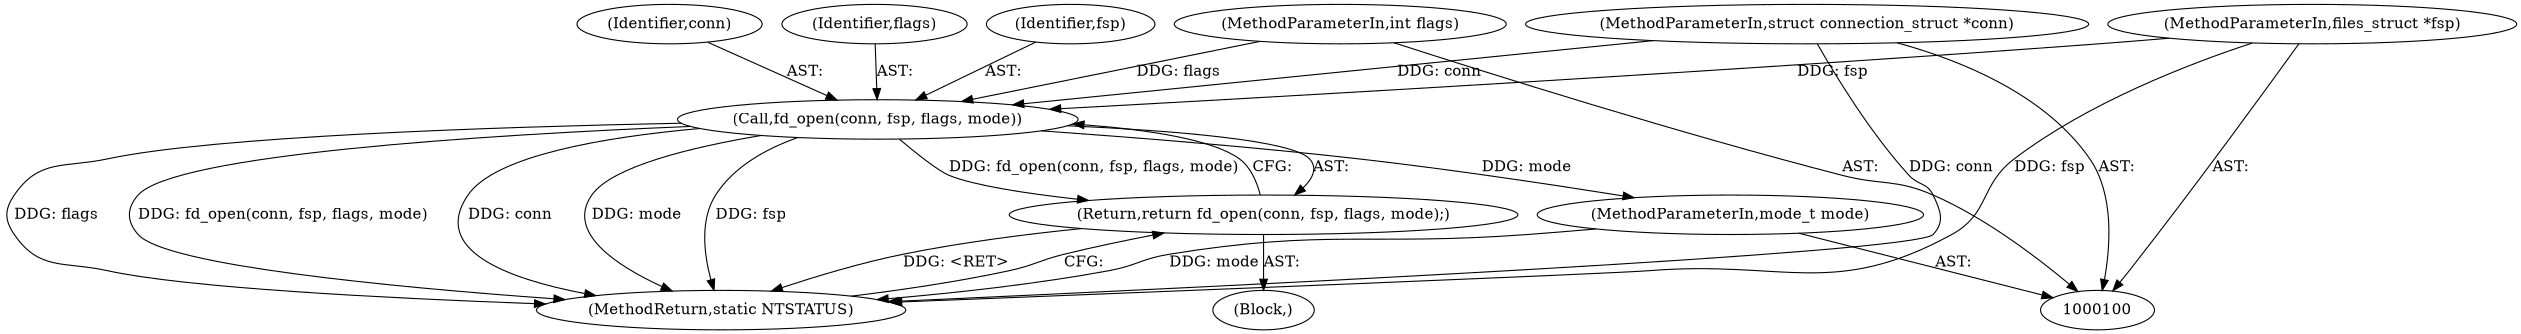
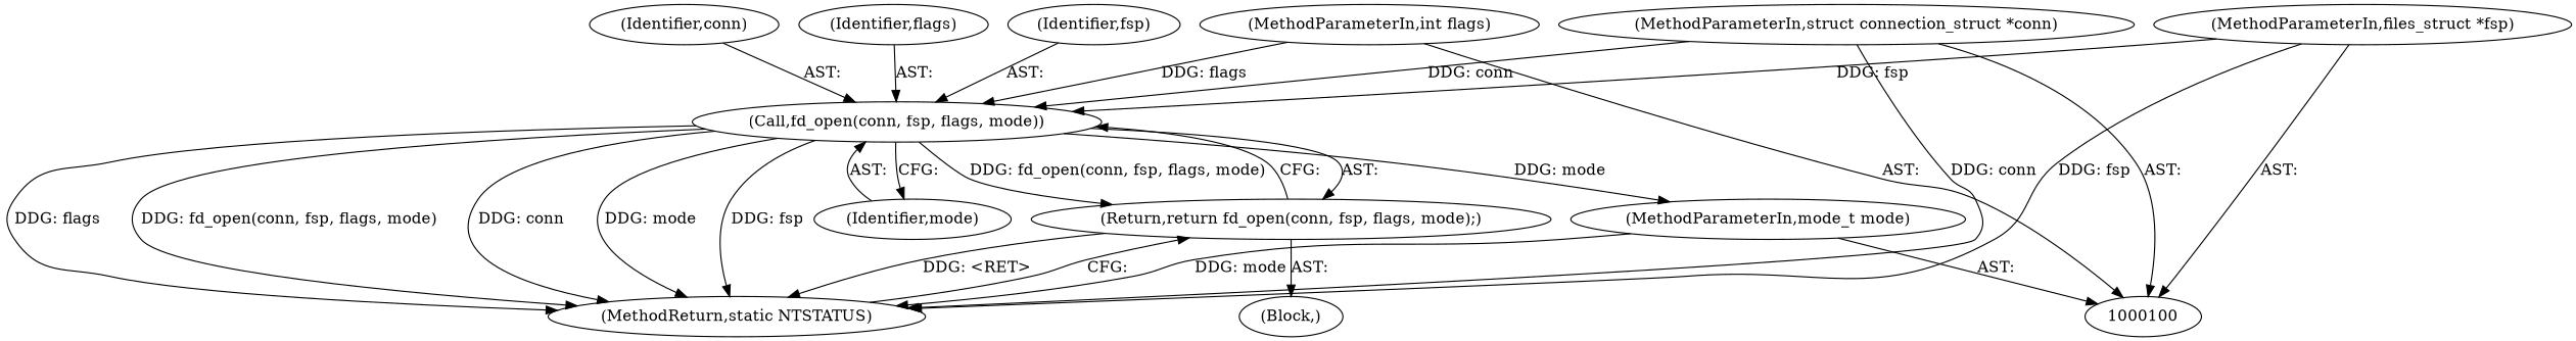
  digraph {
    n1 [label="(Call,fd_open(conn, fsp, flags, mode))"]
    n2 [label="(Return,return fd_open(conn, fsp, flags, mode);)"]
+   n3 [label="(Identifier,mode)"]
    n4 [label="(MethodReturn,static NTSTATUS)"]
    n5 [label="(MethodParameterIn,mode_t mode)"]
    n6 [label="(Block,)"]
    n7 [label="(MethodParameterIn,struct connection_struct *conn)"]
    1000100
    n9 [label="(MethodParameterIn,files_struct *fsp)"]
    n10 [label="(MethodParameterIn,int flags)"]
    n11 [label="(Identifier,conn)"]
    n12 [label="(Identifier,flags)"]
    n13 [label="(Identifier,fsp)"]
    n1 -> n2 [label="AST: "]
    n1 -> n2 [label="DDG: fd_open(conn, fsp, flags, mode)"]
+   n1 -> n3 [label="CFG: "]
    n1 -> n4 [label="DDG: flags"]
    n1 -> n4 [label="DDG: fd_open(conn, fsp, flags, mode)"]
    n1 -> n4 [label="DDG: conn"]
    n1 -> n4 [label="DDG: mode"]
    n1 -> n4 [label="DDG: fsp"]
    n1 -> n5 [label="DDG: mode"]
    n2 -> n1 [label="CFG: "]
    n2 -> n4 [label="DDG: <RET>"]
    n2 -> n6 [label="AST: "]
+   n3 -> n1 [label="AST: "]
    n4 -> n2 [label="CFG: "]
    n5 -> n4 [label="DDG: mode"]
    n5 -> 1000100 [label="AST: "]
    n7 -> n1 [label="DDG: conn"]
    n7 -> n4 [label="DDG: conn"]
    n7 -> 1000100 [label="AST: "]
    n9 -> n1 [label="DDG: fsp"]
    n9 -> n4 [label="DDG: fsp"]
    n9 -> 1000100 [label="AST: "]
    n10 -> n1 [label="DDG: flags"]
    n10 -> 1000100 [label="AST: "]
    n11 -> n1 [label="AST: "]
    n12 -> n1 [label="AST: "]
    n13 -> n1 [label="AST: "]
  }
